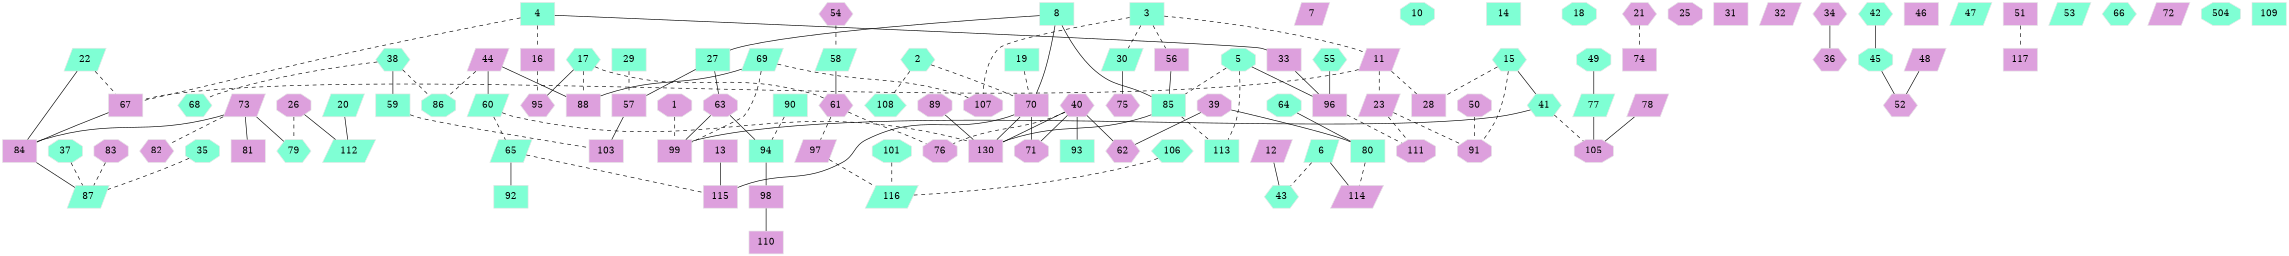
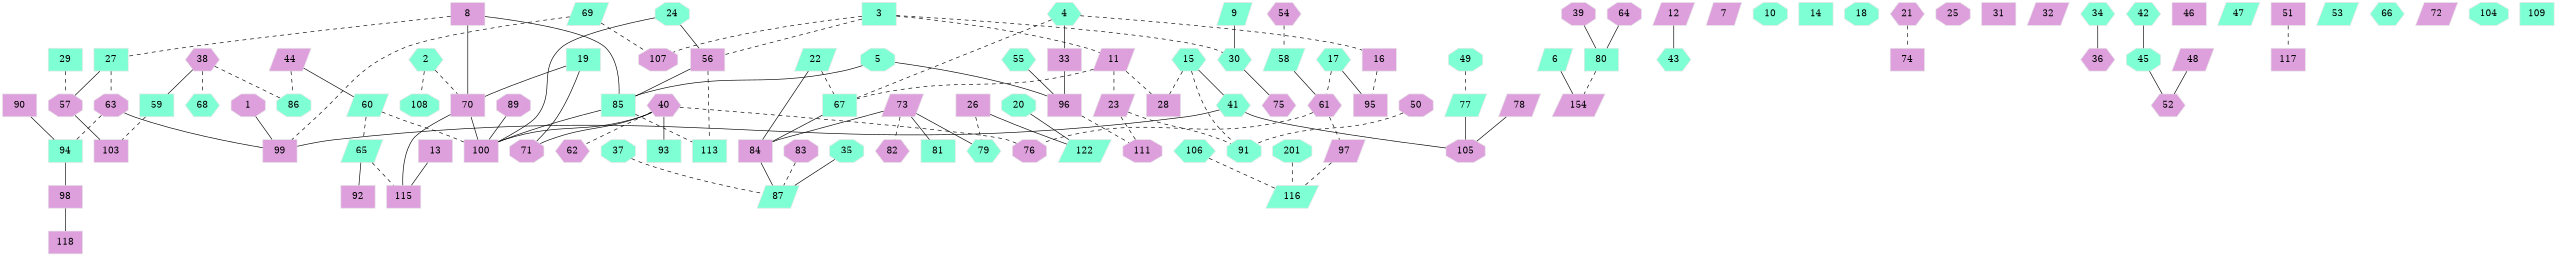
  graph {
    node [color=gray90 fillcolor=plum shape=box style=filled]
    edge [style=solid]
    1 [shape=octagon]
    99
    2 [fillcolor=aquamarine shape=hexagon]
    70
-   108 [fillcolor=aquamarine shape=hexagon]
+   108 [fillcolor=aquamarine shape=octagon]
    115
-   100 [label=130]
+   100
    3 [fillcolor=aquamarine]
    11 [shape=parallelogram]
-   30 [fillcolor=aquamarine shape=parallelogram]
+   30 [fillcolor=aquamarine shape=hexagon]
    56
    107 [shape=octagon]
-   67
+   67 [fillcolor=aquamarine]
    23 [shape=parallelogram]
    28
    75 [shape=hexagon]
    85 [fillcolor=aquamarine]
-   4 [fillcolor=aquamarine]
+   4 [fillcolor=aquamarine shape=hexagon]
    16
    33
-   95 [shape=hexagon]
+   95
    96
    84
    5 [fillcolor=aquamarine shape=octagon]
    113 [fillcolor=aquamarine]
    111 [shape=octagon]
    6 [fillcolor=aquamarine shape=parallelogram]
    43 [fillcolor=aquamarine shape=hexagon]
-   114 [shape=parallelogram]
+   114 [shape=parallelogram label=154]
    7 [shape=parallelogram]
-   8 [fillcolor=aquamarine]
+   8
    27 [fillcolor=aquamarine]
-   57
+   57 [shape=octagon]
    63 [shape=octagon]
+   9 [fillcolor=aquamarine shape=parallelogram]
    10 [fillcolor=aquamarine shape=octagon]
-   91 [shape=octagon]
+   91 [fillcolor=aquamarine shape=octagon]
    12 [shape=parallelogram]
    13
    14 [fillcolor=aquamarine]
    15 [fillcolor=aquamarine shape=hexagon]
    41 [fillcolor=aquamarine shape=hexagon]
    105 [shape=octagon]
    17 [fillcolor=aquamarine shape=hexagon]
    61 [shape=hexagon]
-   88
    76 [shape=octagon]
    97 [shape=parallelogram]
    18 [fillcolor=aquamarine shape=octagon]
    19 [fillcolor=aquamarine]
    71 [shape=octagon]
-   20 [fillcolor=aquamarine shape=parallelogram]
-   112 [fillcolor=aquamarine shape=parallelogram]
+   20 [fillcolor=aquamarine shape=octagon]
+   112 [fillcolor=aquamarine shape=parallelogram label=122]
    21 [shape=hexagon]
    74
    22 [fillcolor=aquamarine shape=parallelogram]
    87 [fillcolor=aquamarine shape=parallelogram]
+   24 [fillcolor=aquamarine shape=octagon]
    25 [shape=octagon]
-   26 [shape=octagon]
+   26
    79 [fillcolor=aquamarine shape=hexagon]
    103
    94 [fillcolor=aquamarine]
    29 [fillcolor=aquamarine]
    31
    32 [shape=parallelogram]
-   34 [shape=hexagon]
+   34 [fillcolor=aquamarine shape=hexagon]
    36 [shape=hexagon]
    35 [fillcolor=aquamarine shape=octagon]
    80 [fillcolor=aquamarine]
    37 [fillcolor=aquamarine shape=octagon]
-   38 [fillcolor=aquamarine shape=hexagon]
+   38 [shape=hexagon]
    59 [fillcolor=aquamarine]
    68 [fillcolor=aquamarine shape=hexagon]
    86 [fillcolor=aquamarine shape=octagon]
    39 [shape=octagon]
    62 [shape=hexagon]
    40 [shape=hexagon]
    93 [fillcolor=aquamarine]
    42 [fillcolor=aquamarine shape=hexagon]
    45 [fillcolor=aquamarine shape=octagon]
    52 [shape=hexagon]
    44 [shape=parallelogram]
    60 [fillcolor=aquamarine shape=parallelogram]
    65 [fillcolor=aquamarine shape=parallelogram]
    46
    47 [fillcolor=aquamarine shape=parallelogram]
    48 [shape=parallelogram]
    49 [fillcolor=aquamarine shape=octagon]
    77 [fillcolor=aquamarine shape=parallelogram]
    50 [shape=octagon]
    51
    117
    53 [fillcolor=aquamarine shape=parallelogram]
    54 [shape=hexagon]
    58 [fillcolor=aquamarine shape=parallelogram]
    55 [fillcolor=aquamarine shape=hexagon]
-   92 [fillcolor=aquamarine]
+   92
    116 [fillcolor=aquamarine shape=parallelogram]
    98
-   64 [fillcolor=aquamarine shape=octagon]
+   64 [shape=octagon]
    66 [fillcolor=aquamarine shape=hexagon]
    69 [fillcolor=aquamarine shape=parallelogram]
    72 [shape=parallelogram]
    73 [shape=parallelogram]
-   81
+   81 [fillcolor=aquamarine]
    82 [shape=hexagon]
    78 [shape=parallelogram]
    83 [shape=octagon]
    89 [shape=octagon]
-   90 [fillcolor=aquamarine]
-   110
-   101 [fillcolor=aquamarine shape=octagon]
-   104 [fillcolor=aquamarine shape=octagon label=504]
+   90
+   110 [label=118]
+   101 [fillcolor=aquamarine shape=octagon label=201]
+   104 [fillcolor=aquamarine shape=octagon]
    106 [fillcolor=aquamarine shape=hexagon]
    109 [fillcolor=aquamarine]
-   1 -- 99 [style=dashed]
+   1 -- 99
    2 -- 70 [style=dashed]
    2 -- 108 [style=dashed]
    70 -- 115
    70 -- 100
    3 -- 11 [style=dashed]
    3 -- 30 [style=dashed]
    3 -- 56 [style=dashed]
    3 -- 107 [style=dashed]
    11 -- 67 [style=dashed]
    11 -- 23 [style=dashed]
    11 -- 28 [style=dashed]
    30 -- 75
    56 -- 85
    67 -- 84
    23 -- 111 [style=dashed]
    23 -- 91 [style=dashed]
    85 -- 100
    85 -- 113 [style=dashed]
    4 -- 67 [style=dashed]
    4 -- 16 [style=dashed]
    4 -- 33
    16 -- 95 [style=dashed]
    33 -- 96
    96 -- 111 [style=dashed]
    84 -- 87
-   5 -- 85 [style=dashed]
+   5 -- 85
    5 -- 96
-   5 -- 113 [style=dashed]
-   6 -- 43 [style=dashed]
+   56 -- 113 [style=dashed]
    6 -- 114
    8 -- 70
    8 -- 85
-   8 -- 27
+   8 -- 27 [style=dashed]
    27 -- 57
-   27 -- 63
+   27 -- 63 [style=dashed]
    57 -- 103
    63 -- 99
-   63 -- 94
+   63 -- 94 [style=dashed]
+   9 -- 30
    12 -- 43
    13 -- 115
    15 -- 28 [style=dashed]
    15 -- 91 [style=dashed]
    15 -- 41
    41 -- 99
-   41 -- 105 [style=dashed]
+   41 -- 105
    17 -- 95
    17 -- 61 [style=dashed]
-   17 -- 88 [style=dashed]
    61 -- 76 [style=dashed]
    61 -- 97 [style=dashed]
    97 -- 116 [style=dashed]
-   19 -- 70 [style=dashed]
-   70 -- 71
+   19 -- 70
+   19 -- 71
    20 -- 112
    21 -- 74 [style=dashed]
    22 -- 67 [style=dashed]
    22 -- 84
+   24 -- 100
+   24 -- 56
    26 -- 112
    26 -- 79 [style=dashed]
    94 -- 98
    29 -- 57 [style=dashed]
    34 -- 36
-   35 -- 87 [style=dashed]
+   35 -- 87
    80 -- 114 [style=dashed]
    37 -- 87 [style=dashed]
    38 -- 59
    38 -- 68 [style=dashed]
    38 -- 86 [style=dashed]
    59 -- 103 [style=dashed]
    39 -- 80
-   39 -- 62
    40 -- 100
    40 -- 76 [style=dashed]
    40 -- 71
-   40 -- 62
+   40 -- 62 [style=dashed]
    40 -- 93
    42 -- 45
    45 -- 52
-   44 -- 88
    44 -- 86 [style=dashed]
    44 -- 60
    60 -- 100 [style=dashed]
    60 -- 65 [style=dashed]
    65 -- 115 [style=dashed]
    65 -- 92
    48 -- 52
-   49 -- 77
+   49 -- 77 [style=dashed]
    77 -- 105
    50 -- 91 [style=dashed]
    51 -- 117 [style=dashed]
    54 -- 58 [style=dashed]
    58 -- 61
    55 -- 96
    98 -- 110
    64 -- 80
    69 -- 99 [style=dashed]
    69 -- 107 [style=dashed]
-   69 -- 88
    73 -- 84
    73 -- 79
    73 -- 81
    73 -- 82 [style=dashed]
    78 -- 105
    83 -- 87 [style=dashed]
    89 -- 100
-   90 -- 94 [style=dashed]
+   90 -- 94
    101 -- 116 [style=dashed]
    106 -- 116 [style=dashed]
  }
